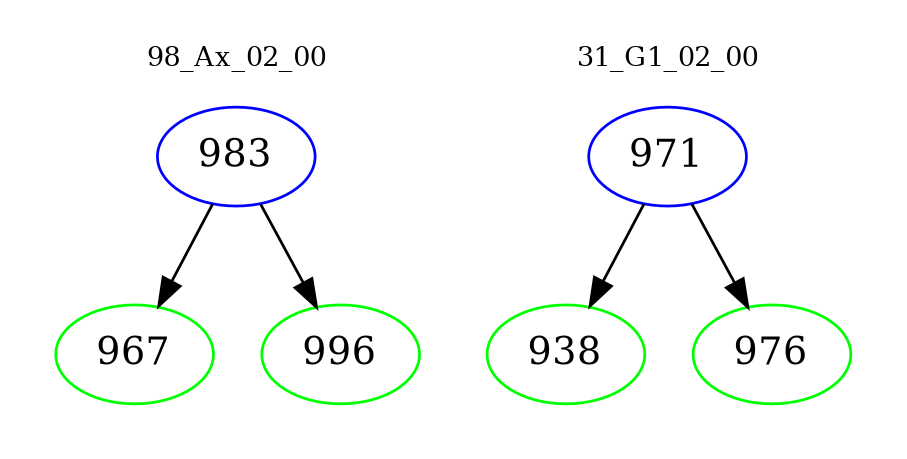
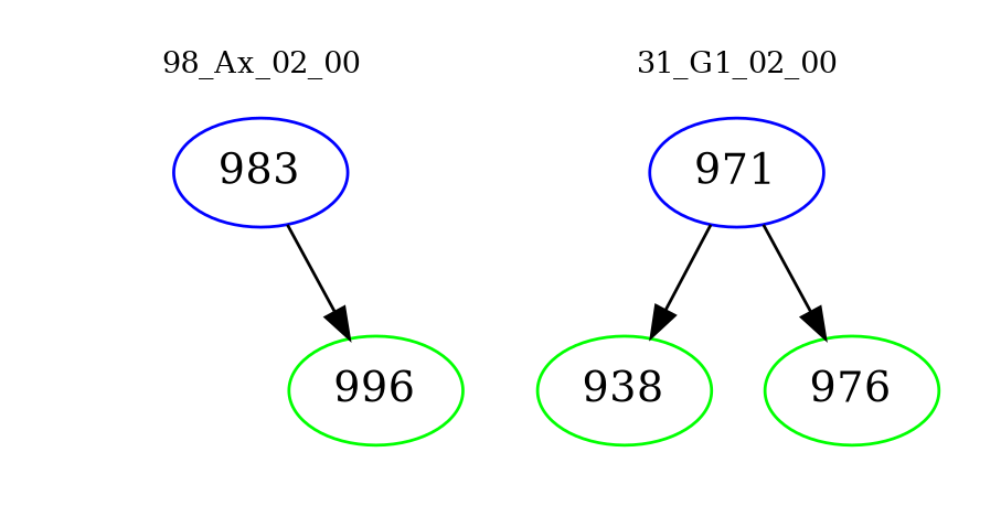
  digraph {
    fontname="DejaVu Serif"
    node [color=green fontname="DejaVu Serif"]
    edge [color=black fontname="DejaVu Serif"]
    n1 [color=blue label=983]
-   n2 [label=967]
    n3 [label=996]
    n4 [color=blue label=971]
    n5 [label=938]
    n6 [label=976]
    subgraph cluster_1 {
      color=white
      fontsize=10
      label="98_Ax_02_00"
      n1
-     n2
      n3
    }
    subgraph cluster_2 {
      color=white
      fontsize=10
      label="31_G1_02_00"
      n4
      n5
      n6
    }
-   n1 -> n2
    n1 -> n3
    n4 -> n5
    n4 -> n6
  }
